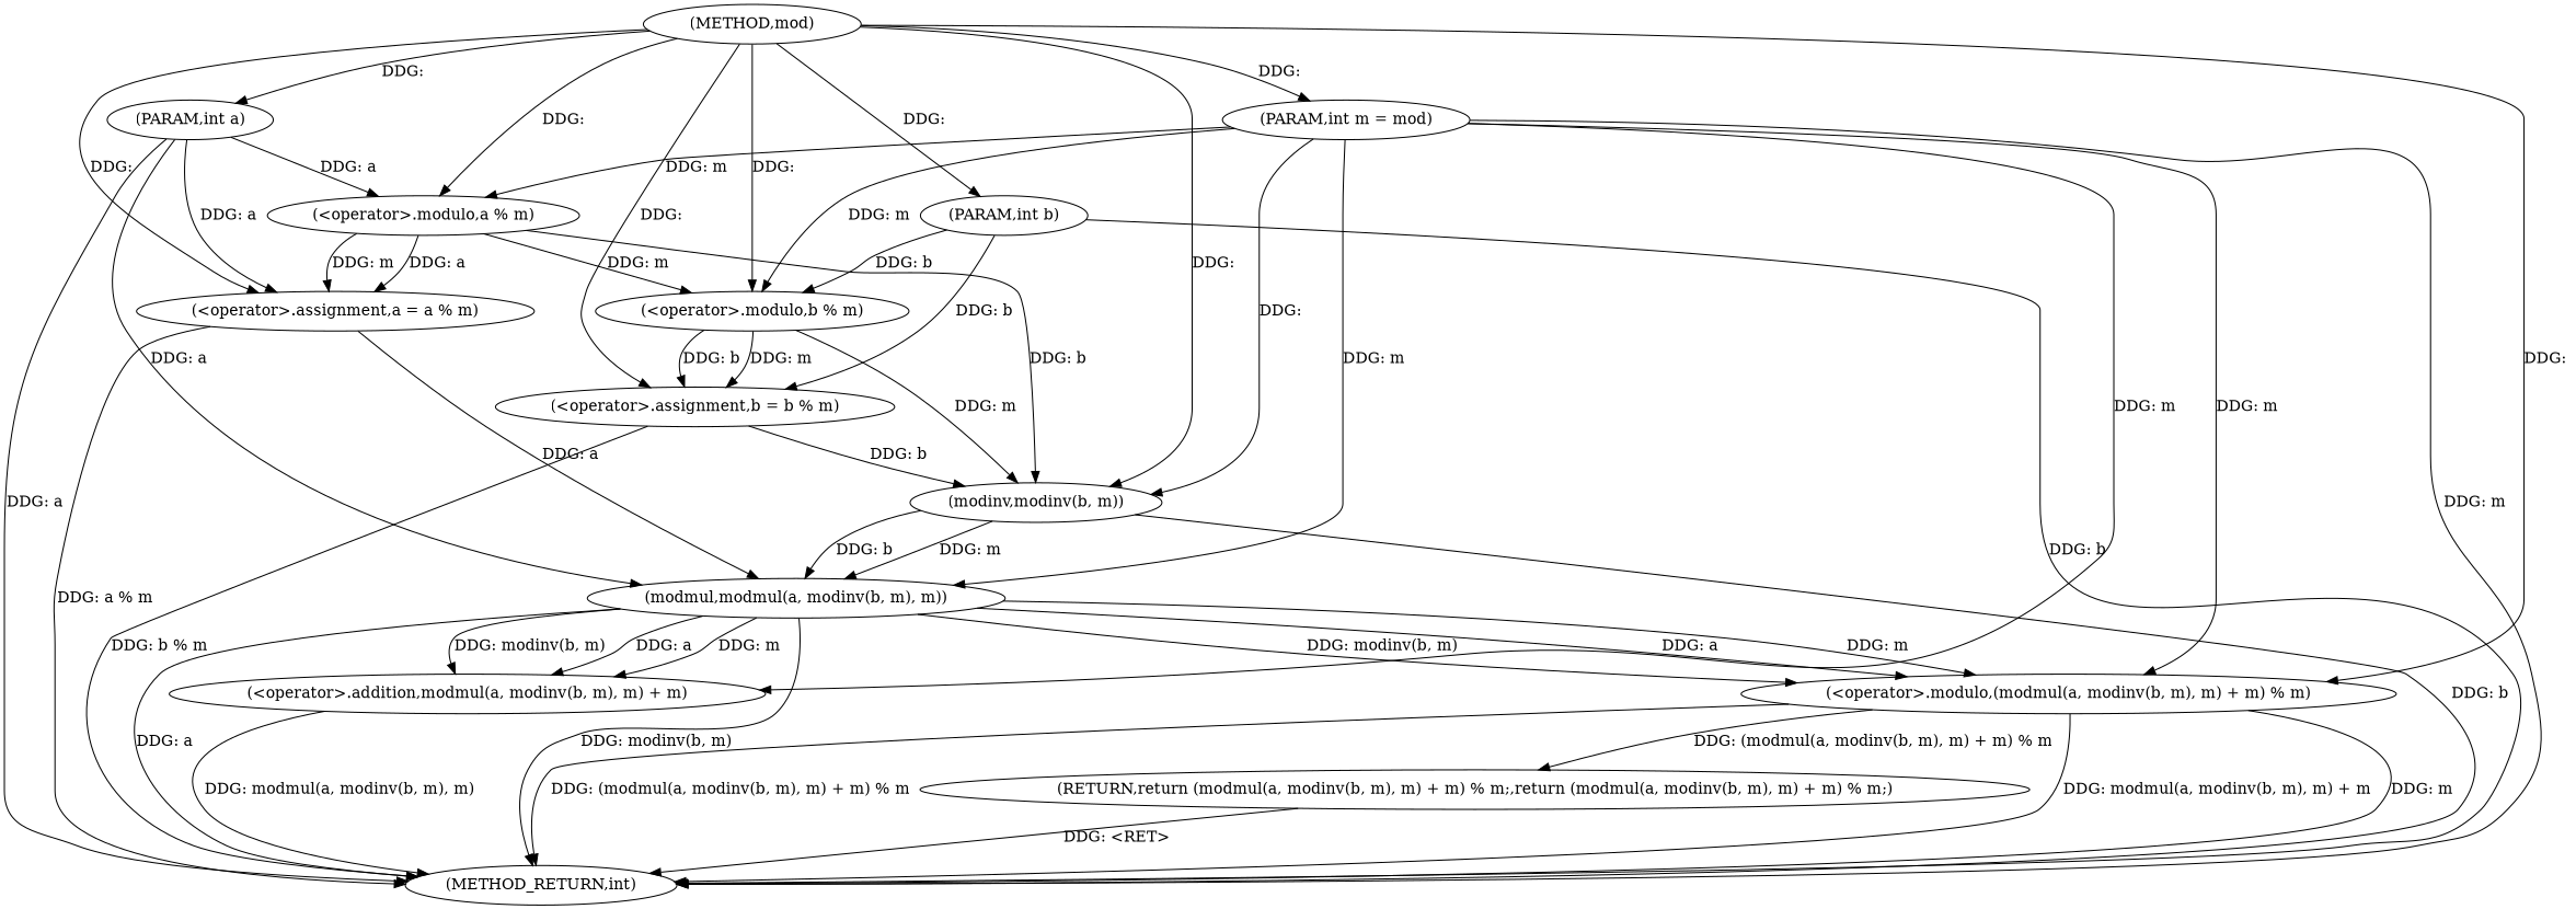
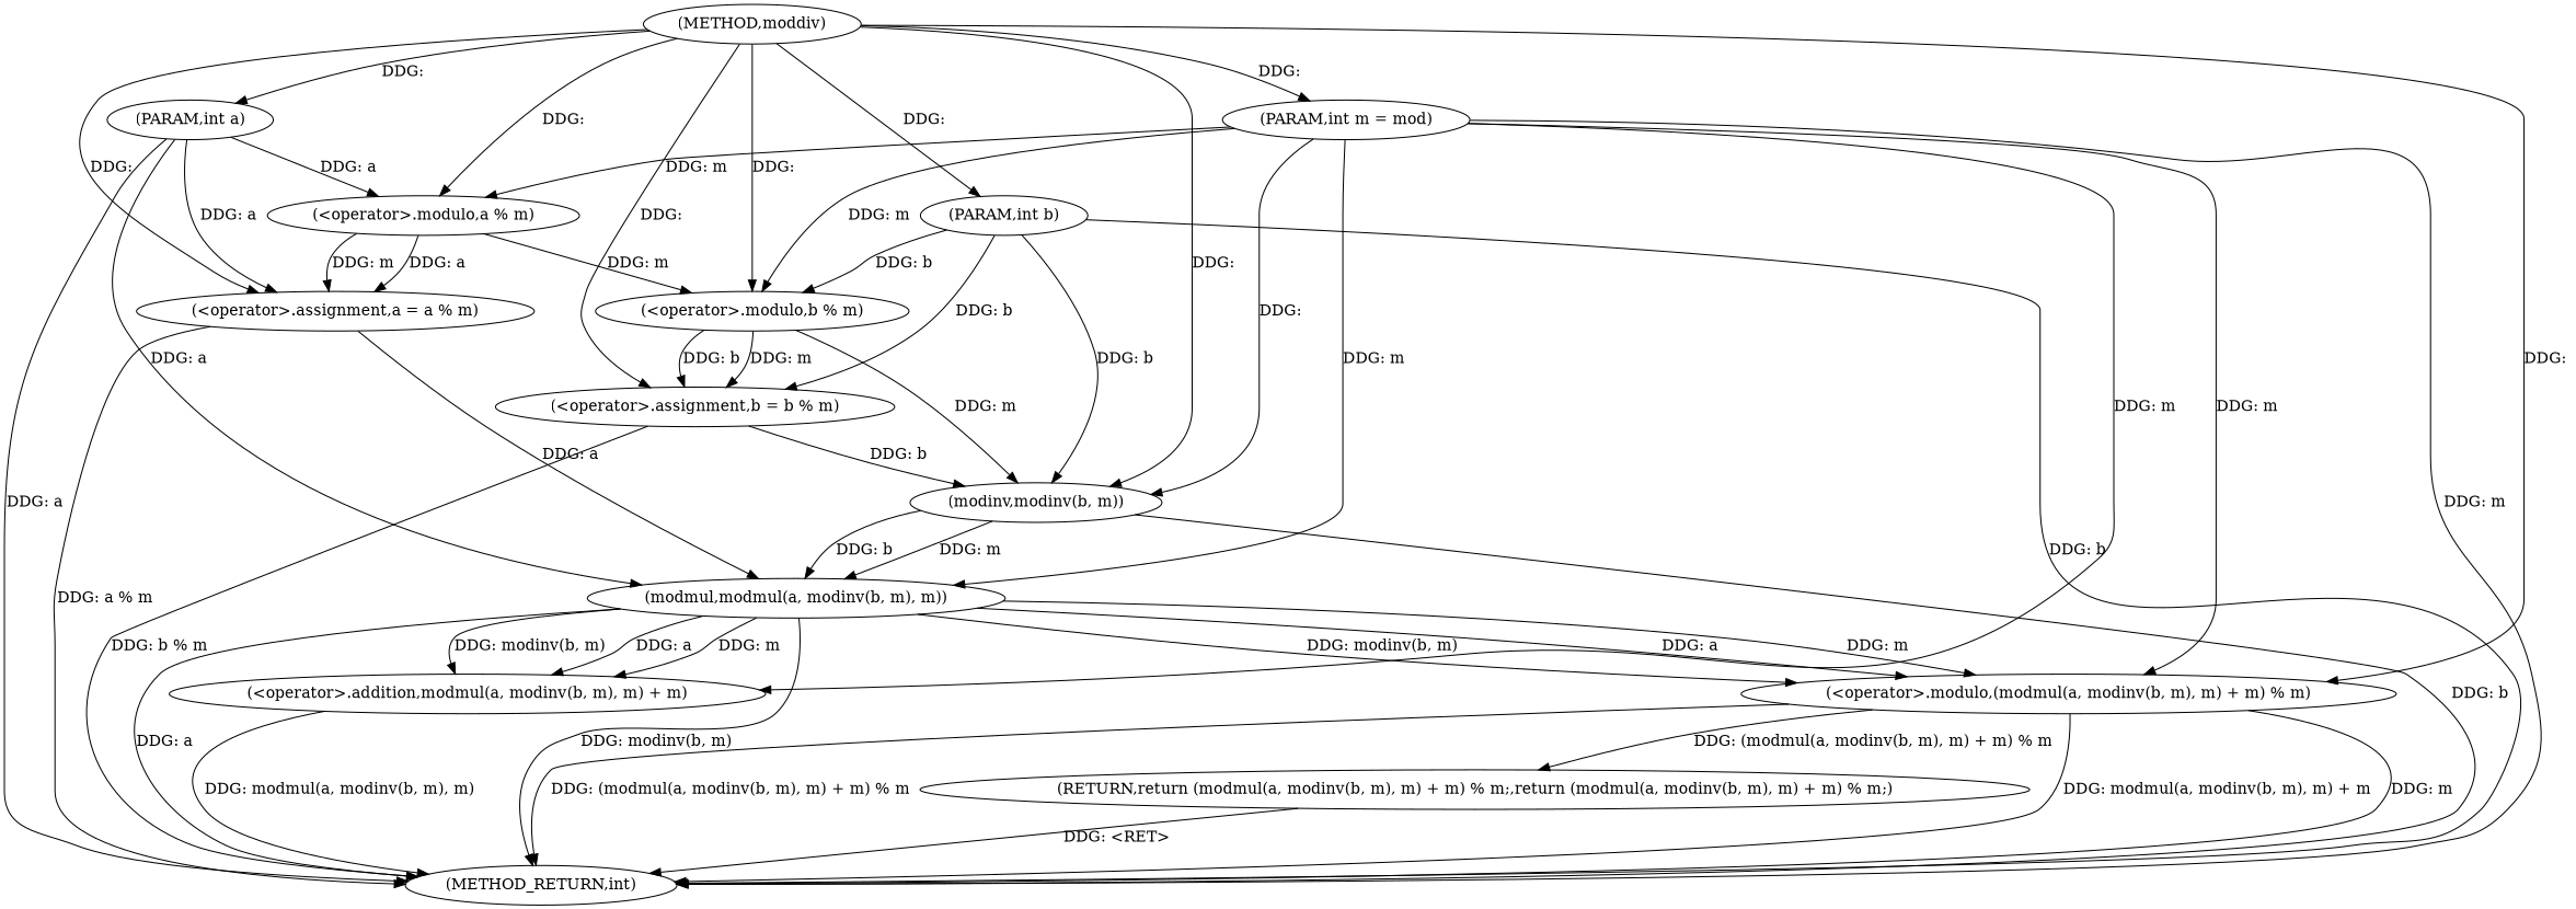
  digraph {
    fontname="DejaVu Serif"
    node [fontname="DejaVu Serif"]
    edge [fontname="DejaVu Serif"]
-   n1 [label="(METHOD,mod)"]
+   n1 [label="(METHOD,moddiv)"]
    n2 [label="(PARAM,int a)"]
    n3 [label="(PARAM,int b)"]
    n4 [label="(PARAM,int m = mod)"]
    n5 [label="(<operator>.assignment,a = a % m)"]
    n6 [label="(<operator>.assignment,b = b % m)"]
    n7 [label="(<operator>.modulo,(modmul(a, modinv(b, m), m) + m) % m)"]
    n8 [label="(<operator>.modulo,a % m)"]
    n9 [label="(<operator>.modulo,b % m)"]
    n10 [label="(modinv,modinv(b, m))"]
    n11 [label="(modmul,modmul(a, modinv(b, m), m))"]
    n12 [label="(METHOD_RETURN,int)"]
    n13 [label="(<operator>.addition,modmul(a, modinv(b, m), m) + m)"]
    n14 [label="(RETURN,return (modmul(a, modinv(b, m), m) + m) % m;,return (modmul(a, modinv(b, m), m) + m) % m;)"]
    n1 -> n2 [label="DDG: "]
    n1 -> n3 [label="DDG: "]
    n1 -> n4 [label="DDG: "]
    n1 -> n5 [label="DDG: "]
    n1 -> n6 [label="DDG: "]
    n1 -> n7 [label="DDG: "]
    n1 -> n8 [label="DDG: "]
    n1 -> n9 [label="DDG: "]
    n1 -> n10 [label="DDG: "]
    n2 -> n5 [label="DDG: a"]
    n2 -> n8 [label="DDG: a"]
    n2 -> n11 [label="DDG: a"]
    n2 -> n12 [label="DDG: a"]
    n3 -> n6 [label="DDG: b"]
    n3 -> n9 [label="DDG: b"]
-   n8 -> n10 [label="DDG: b"]
+   n3 -> n10 [label="DDG: b"]
    n3 -> n12 [label="DDG: b"]
    n4 -> n7 [label="DDG: m"]
    n4 -> n8 [label="DDG: m"]
    n4 -> n9 [label="DDG: m"]
    n4 -> n10 [label="DDG: "]
    n4 -> n11 [label="DDG: m"]
    n4 -> n12 [label="DDG: m"]
    n4 -> n13 [label="DDG: m"]
    n5 -> n11 [label="DDG: a"]
    n5 -> n12 [label="DDG: a % m"]
    n6 -> n10 [label="DDG: b"]
    n6 -> n12 [label="DDG: b % m"]
    n7 -> n12 [label="DDG: modmul(a, modinv(b, m), m) + m"]
    n7 -> n12 [label="DDG: m"]
    n7 -> n12 [label="DDG: (modmul(a, modinv(b, m), m) + m) % m"]
    n7 -> n14 [label="DDG: (modmul(a, modinv(b, m), m) + m) % m"]
    n8 -> n5 [label="DDG: a"]
    n8 -> n5 [label="DDG: m"]
    n8 -> n9 [label="DDG: m"]
    n9 -> n6 [label="DDG: m"]
    n9 -> n6 [label="DDG: b"]
    n9 -> n10 [label="DDG: m"]
    n10 -> n11 [label="DDG: m"]
    n10 -> n11 [label="DDG: b"]
    n10 -> n12 [label="DDG: b"]
    n11 -> n7 [label="DDG: a"]
    n11 -> n7 [label="DDG: m"]
    n11 -> n7 [label="DDG: modinv(b, m)"]
    n11 -> n12 [label="DDG: a"]
    n11 -> n12 [label="DDG: modinv(b, m)"]
    n11 -> n13 [label="DDG: a"]
    n11 -> n13 [label="DDG: m"]
    n11 -> n13 [label="DDG: modinv(b, m)"]
    n13 -> n12 [label="DDG: modmul(a, modinv(b, m), m)"]
    n14 -> n12 [label="DDG: <RET>"]
  }
